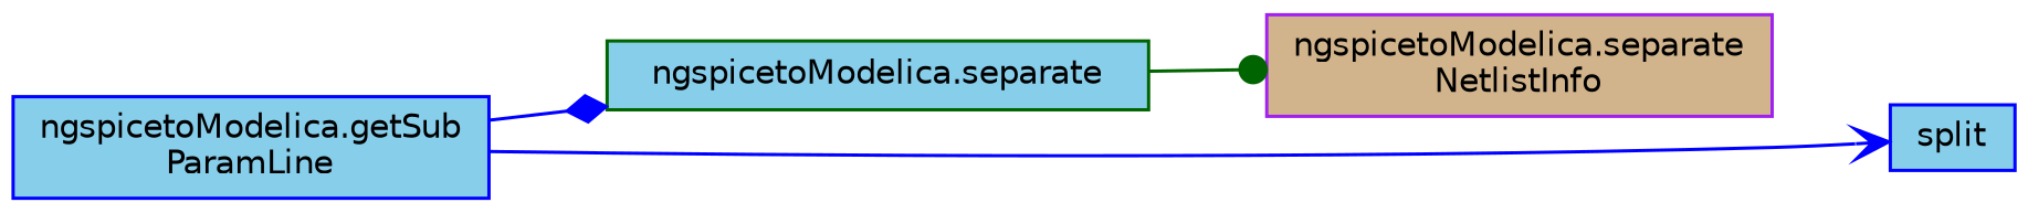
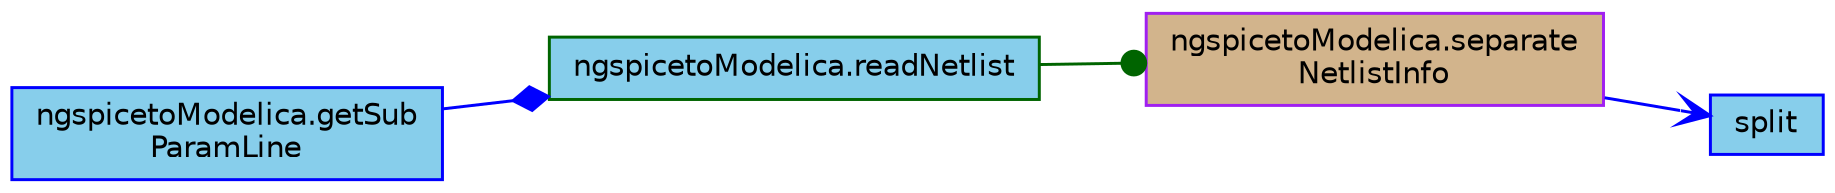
  digraph {
    rankdir=LR
    node [color=blue fillcolor=skyblue fontname=Helvetica fontsize=10 shape=record style=filled]
    edge [color=blue fontname=Helvetica fontsize=10 labelfontname=Helvetica labelfontsize=10 style=solid]
    n1 [fontcolor=black height=0.2 label="ngspicetoModelica.getSub\lParamLine" width=0.4]
-   n2 [color=darkgreen height=0.2 label="ngspicetoModelica.separate" width=0.4]
+   n2 [color=darkgreen height=0.2 label="ngspicetoModelica.readNetlist" width=0.4]
    n3 [height=0.2 label=split width=0.4]
    n4 [color=purple fillcolor=tan height=0.2 label="ngspicetoModelica.separate\lNetlistInfo" width=0.4]
    n1 -> n2 [arrowhead=diamond]
-   n1 -> n3 [arrowhead=vee]
+   n4 -> n3 [arrowhead=vee]
    n2 -> n4 [arrowhead=dot color=darkgreen]
  }
